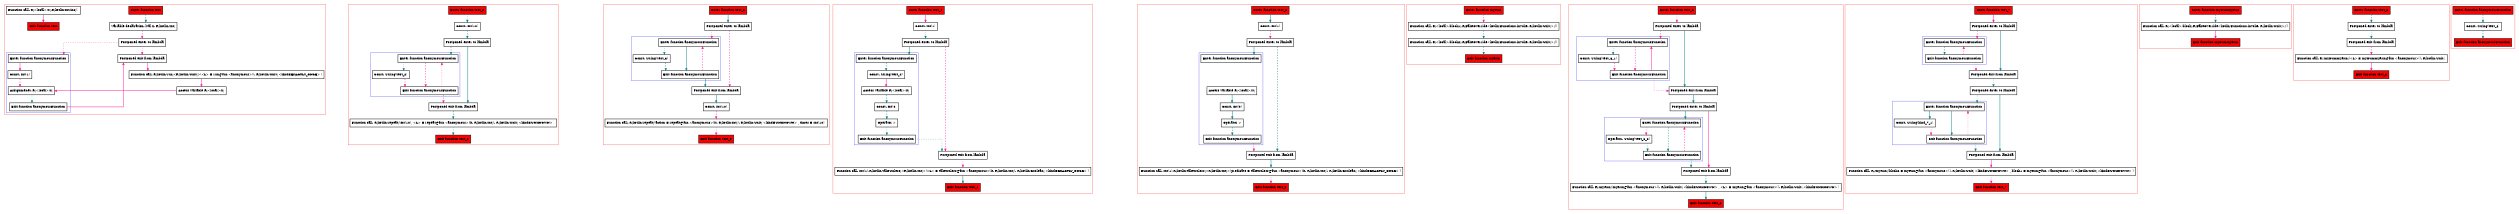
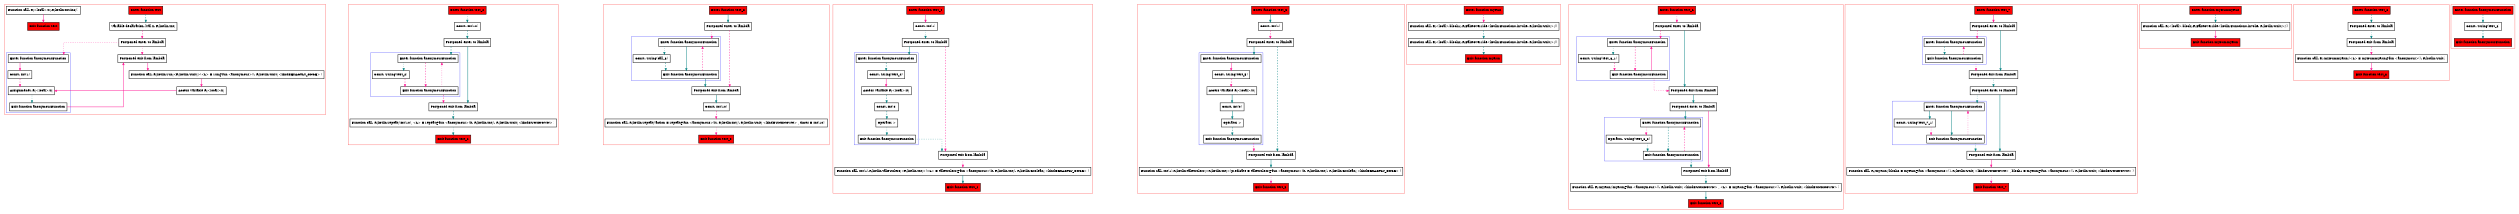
  digraph {
    nodesep=3
    splines=ortho
    node [penwidth=2 shape=box]
    edge [color=teal penwidth=2 style=dashed]
    n1 [label="Enter function anonymousFunction"]
    n2 [label="Const: Int(1)"]
    n3 [label="Assignmenet: R|<local>/x|"]
    n4 [label="Exit function anonymousFunction"]
    n5 [fillcolor=red label="Enter function test" style=filled]
    n6 [label="Variable declaration: lval x: R|kotlin/Int|"]
    n7 [label="Postponed enter to lambda"]
    n8 [label="Postponed exit from lambda"]
    n9 [label="Function call: R|kotlin/run|<R|kotlin/Unit|>(<L> = run@fun <anonymous>(): R|kotlin/Unit| <kind=EXACTLY_ONCE> )"]
    n10 [label="Access variable R|<local>/x|"]
    n11 [label="Function call: R|<local>/x|.R|kotlin/Int.inc|()"]
    n12 [fillcolor=red label="Exit function test" style=filled]
    n13 [label="Enter function anonymousFunction"]
    n14 [label="Const: String(test_2)"]
    n15 [label="Exit function anonymousFunction"]
    n16 [fillcolor=red label="Enter function test_2" style=filled]
    n17 [label="Const: Int(10)"]
    n18 [label="Postponed enter to lambda"]
    n19 [label="Postponed exit from lambda"]
    n20 [label="Function call: R|kotlin/repeat|(Int(10), <L> = repeat@fun <anonymous>(it: R|kotlin/Int|): R|kotlin/Unit| <kind=UNKNOWN> )"]
    n21 [fillcolor=red label="Exit function test_2" style=filled]
    n22 [label="Enter function anonymousFunction"]
-   n23 [label="Const: String(test_3)"]
+   n23 [label="Const: String(call_3)"]
    n24 [label="Exit function anonymousFunction"]
    n25 [fillcolor=red label="Enter function test_3" style=filled]
    n26 [label="Postponed enter to lambda"]
    n27 [label="Postponed exit from lambda"]
    n28 [label="Const: Int(10)"]
    n29 [label="Function call: R|kotlin/repeat|(action = repeat@fun <anonymous>(it: R|kotlin/Int|): R|kotlin/Unit| <kind=UNKNOWN> , times = Int(10))"]
    n30 [fillcolor=red label="Exit function test_3" style=filled]
    n31 [label="Enter function anonymousFunction"]
    n32 [label="Const: String(test_4)"]
    n33 [label="Access variable R|<local>/it|"]
    n34 [label="Const: Int(0)"]
    n35 [label="Operator >"]
    n36 [label="Exit function anonymousFunction"]
    n37 [fillcolor=red label="Enter function test_4" style=filled]
    n38 [label="Const: Int(1)"]
    n39 [label="Postponed enter to lambda"]
    n40 [label="Postponed exit from lambda"]
    n41 [label="Function call: Int(1).R|kotlin/takeUnless|<R|kotlin/Int|>(<L> = takeUnless@fun <anonymous>(it: R|kotlin/Int|): R|kotlin/Boolean| <kind=EXACTLY_ONCE> )"]
    n42 [fillcolor=red label="Exit function test_4" style=filled]
    n43 [label="Enter function anonymousFunction"]
+   n44 [label="Const: String(test_5)"]
    n45 [label="Access variable R|<local>/it|"]
    n46 [label="Const: Int(0)"]
    n47 [label="Operator >"]
    n48 [label="Exit function anonymousFunction"]
    n49 [fillcolor=red label="Enter function test_5" style=filled]
    n50 [label="Const: Int(1)"]
    n51 [label="Postponed enter to lambda"]
    n52 [label="Postponed exit from lambda"]
    n53 [label="Function call: Int(1).R|kotlin/takeUnless|<R|kotlin/Int|>(predicate = takeUnless@fun <anonymous>(it: R|kotlin/Int|): R|kotlin/Boolean| <kind=EXACTLY_ONCE> )"]
    n54 [fillcolor=red label="Exit function test_5" style=filled]
    n55 [fillcolor=red label="Enter function myRun" style=filled]
    n56 [label="Function call: R|<local>/block1|.R|FakeOverride<kotlin/Function0.invoke: R|kotlin/Unit|>|()"]
    n57 [label="Function call: R|<local>/block2|.R|FakeOverride<kotlin/Function0.invoke: R|kotlin/Unit|>|()"]
    n58 [fillcolor=red label="Exit function myRun" style=filled]
    n59 [label="Enter function anonymousFunction"]
    n60 [label="Const: String(test_6_1)"]
    n61 [label="Exit function anonymousFunction"]
    n62 [label="Enter function anonymousFunction"]
    n63 [label="Operator: String(test_6_2)"]
    n64 [label="Exit function anonymousFunction"]
    n65 [fillcolor=red label="Enter function test_6" style=filled]
    n66 [label="Postponed enter to lambda"]
    n67 [label="Postponed exit from lambda"]
    n68 [label="Postponed enter to lambda"]
    n69 [label="Postponed exit from lambda"]
    n70 [label="Function call: R|/myRun|(myRun@fun <anonymous>(): R|kotlin/Unit| <kind=UNKNOWN> , <L> = myRun@fun <anonymous>(): R|kotlin/Unit| <kind=UNKNOWN> )"]
    n71 [fillcolor=red label="Exit function test_6" style=filled]
    n72 [label="Enter function anonymousFunction"]
    n73 [label="Exit function anonymousFunction"]
    n74 [label="Enter function anonymousFunction"]
-   n75 [label="Const: String(kind_7_1)"]
+   n75 [label="Const: String(test_7_1)"]
    n76 [label="Exit function anonymousFunction"]
    n77 [fillcolor=red label="Enter function test_7" style=filled]
    n78 [label="Postponed enter to lambda"]
    n79 [label="Postponed exit from lambda"]
    n80 [label="Postponed enter to lambda"]
    n81 [label="Postponed exit from lambda"]
    n82 [label="Function call: R|/myRun|(block2 = myRun@fun <anonymous>(): R|kotlin/Unit| <kind=UNKNOWN> , block1 = myRun@fun <anonymous>(): R|kotlin/Unit| <kind=UNKNOWN> )"]
    n83 [fillcolor=red label="Exit function test_7" style=filled]
    n84 [fillcolor=red label="Enter function myDummyRun" style=filled]
    n85 [label="Function call: R|<local>/block|.R|FakeOverride<kotlin/Function0.invoke: R|kotlin/Unit|>|()"]
    n86 [fillcolor=red label="Exit function myDummyRun" style=filled]
    n87 [fillcolor=red label="Enter function test_8" style=filled]
    n88 [label="Postponed enter to lambda"]
    n89 [label="Postponed exit from lambda"]
    n90 [label="Function call: R|/myDummyRun|(<L> = myDummyRun@fun <anonymous>(): R|kotlin/Unit|)"]
    n91 [fillcolor=red label="Exit function test_8" style=filled]
    n92 [fillcolor=red label="Enter function anonymousFunction" style=filled]
    n93 [label="Const: String(test_8)"]
    n94 [fillcolor=red label="Exit function anonymousFunction" style=filled]
    subgraph cluster_1 {
      color=red
      n5
      n6
      n7
      n8
      n9
      n10
      n11
      n12
      subgraph cluster_2 {
        color=blue
        n1
        n2
        n3
        n4
      }
    }
    subgraph cluster_3 {
      color=red
      n16
      n17
      n18
      n19
      n20
      n21
      subgraph cluster_4 {
        color=blue
        n13
        n14
        n15
      }
    }
    subgraph cluster_5 {
      color=red
      n25
      n26
      n27
      n28
      n29
      n30
      subgraph cluster_6 {
        color=blue
        n22
        n23
        n24
      }
    }
    subgraph cluster_7 {
      color=red
      n37
      n38
      n39
      n40
      n41
      n42
      subgraph cluster_8 {
        color=blue
        n31
        n32
        n33
        n34
        n35
        n36
      }
    }
    subgraph cluster_9 {
      color=red
      n49
      n50
      n51
      n52
      n53
      n54
      subgraph cluster_10 {
        color=blue
        n43
+       n44
        n45
        n46
        n47
        n48
      }
    }
    subgraph cluster_11 {
      color=red
      n55
      n56
      n57
      n58
    }
    subgraph cluster_12 {
      color=red
      n65
      n66
      n67
      n68
      n69
      n70
      n71
      subgraph cluster_13 {
        color=blue
        n59
        n60
        n61
      }
      subgraph cluster_14 {
        color=blue
        n62
        n63
        n64
      }
    }
    subgraph cluster_15 {
      color=red
      n77
      n78
      n79
      n80
      n81
      n82
      n83
      subgraph cluster_16 {
        color=blue
        n72
        n73
      }
      subgraph cluster_17 {
        color=blue
        n74
        n75
        n76
      }
    }
    subgraph cluster_18 {
      color=red
      n84
      n85
      n86
    }
    subgraph cluster_19 {
      color=red
      n87
      n88
      n89
      n90
      n91
    }
    subgraph cluster_20 {
      color=red
      n92
      n93
      n94
    }
    n1 -> n2 [color=deeppink style=bold]
    n2 -> n3 [color=deeppink]
    n3 -> n4 [style=dotted]
    n4 -> n8 [color=deeppink style=bold]
    n5 -> n6
    n6 -> n7 [color=deeppink]
    n7 -> n1 [color=deeppink style=dotted]
    n7 -> n8 [color=deeppink style=dotted]
    n8 -> n9 [color=deeppink style=bold]
    n9 -> n10 [color=deeppink style=bold]
    n10 -> n3 [color=deeppink style=bold]
    n11 -> n12 [color=deeppink style=bold]
    n13 -> n14 [style=dotted]
    n13 -> n15 [color=deeppink]
    n14 -> n15 [color=deeppink]
    n15 -> n13 [color=deeppink style=dotted]
    n15 -> n19 [color=deeppink]
    n16 -> n17 [style=dotted]
    n17 -> n18
    n18 -> n13
    n18 -> n19 [style=bold]
    n19 -> n20
    n20 -> n21 [style=dotted]
    n22 -> n23 [style=dotted]
    n22 -> n24 [style=bold]
    n23 -> n24
    n24 -> n22 [color=deeppink]
    n24 -> n27 [style=bold]
    n25 -> n26 [style=bold]
    n26 -> n22 [color=deeppink style=dotted]
    n26 -> n27 [color=deeppink]
    n27 -> n28 [style=bold]
    n28 -> n29 [color=deeppink]
    n29 -> n30 [color=deeppink style=dotted]
    n31 -> n32
    n32 -> n33 [color=deeppink style=bold]
    n33 -> n34
    n34 -> n35
    n35 -> n36 [style=dotted]
    n36 -> n40 [style=dotted]
    n37 -> n38 [color=deeppink style=bold]
    n38 -> n39 [style=dotted]
    n39 -> n31 [style=bold]
    n39 -> n40 [color=deeppink]
    n40 -> n41 [color=deeppink style=dotted]
    n41 -> n42 [style=bold]
+   n43 -> n44 [color=deeppink style=bold]
+   n44 -> n45 [color=deeppink]
    n45 -> n46 [style=bold]
    n46 -> n47 [style=bold]
    n47 -> n48
    n48 -> n52 [color=deeppink]
    n49 -> n50 [style=bold]
    n50 -> n51 [color=deeppink]
    n51 -> n43 [style=bold]
    n51 -> n52
    n52 -> n53 [style=bold]
    n53 -> n54 [color=deeppink style=dotted]
    n55 -> n56 [color=deeppink]
    n56 -> n57
    n57 -> n58
    n59 -> n60 [style=dotted]
    n59 -> n61 [color=deeppink]
    n60 -> n61 [color=deeppink]
    n61 -> n59 [color=deeppink style=bold]
    n61 -> n67 [color=deeppink style=dotted]
    n62 -> n63 [color=deeppink style=dotted]
    n62 -> n64
    n63 -> n64 [style=dotted]
    n64 -> n62 [color=deeppink]
    n64 -> n69
    n65 -> n66 [color=deeppink style=dotted]
    n66 -> n59 [color=deeppink]
    n66 -> n67 [style=bold]
    n67 -> n68 [style=bold]
    n68 -> n62 [style=bold]
    n68 -> n69 [color=deeppink style=bold]
    n69 -> n70
    n70 -> n71 [style=bold]
    n72 -> n73
    n73 -> n72 [color=deeppink]
    n73 -> n79 [color=deeppink style=dotted]
    n74 -> n75 [style=bold]
    n74 -> n76 [style=bold]
    n75 -> n76 [color=deeppink style=dotted]
    n76 -> n74 [color=deeppink style=dotted]
    n76 -> n81 [style=dotted]
    n77 -> n78 [color=deeppink style=bold]
    n78 -> n72 [color=deeppink]
    n78 -> n79 [style=bold]
    n79 -> n80 [style=dotted]
    n80 -> n74 [style=dotted]
    n80 -> n81 [style=bold]
    n81 -> n82 [color=deeppink style=bold]
    n82 -> n83 [color=deeppink style=dotted]
    n84 -> n85
    n85 -> n86 [color=deeppink style=bold]
    n87 -> n88
    n88 -> n89 [style=dotted]
    n89 -> n90 [color=deeppink]
    n90 -> n91 [color=deeppink style=bold]
    n92 -> n93
    n93 -> n94
  }
